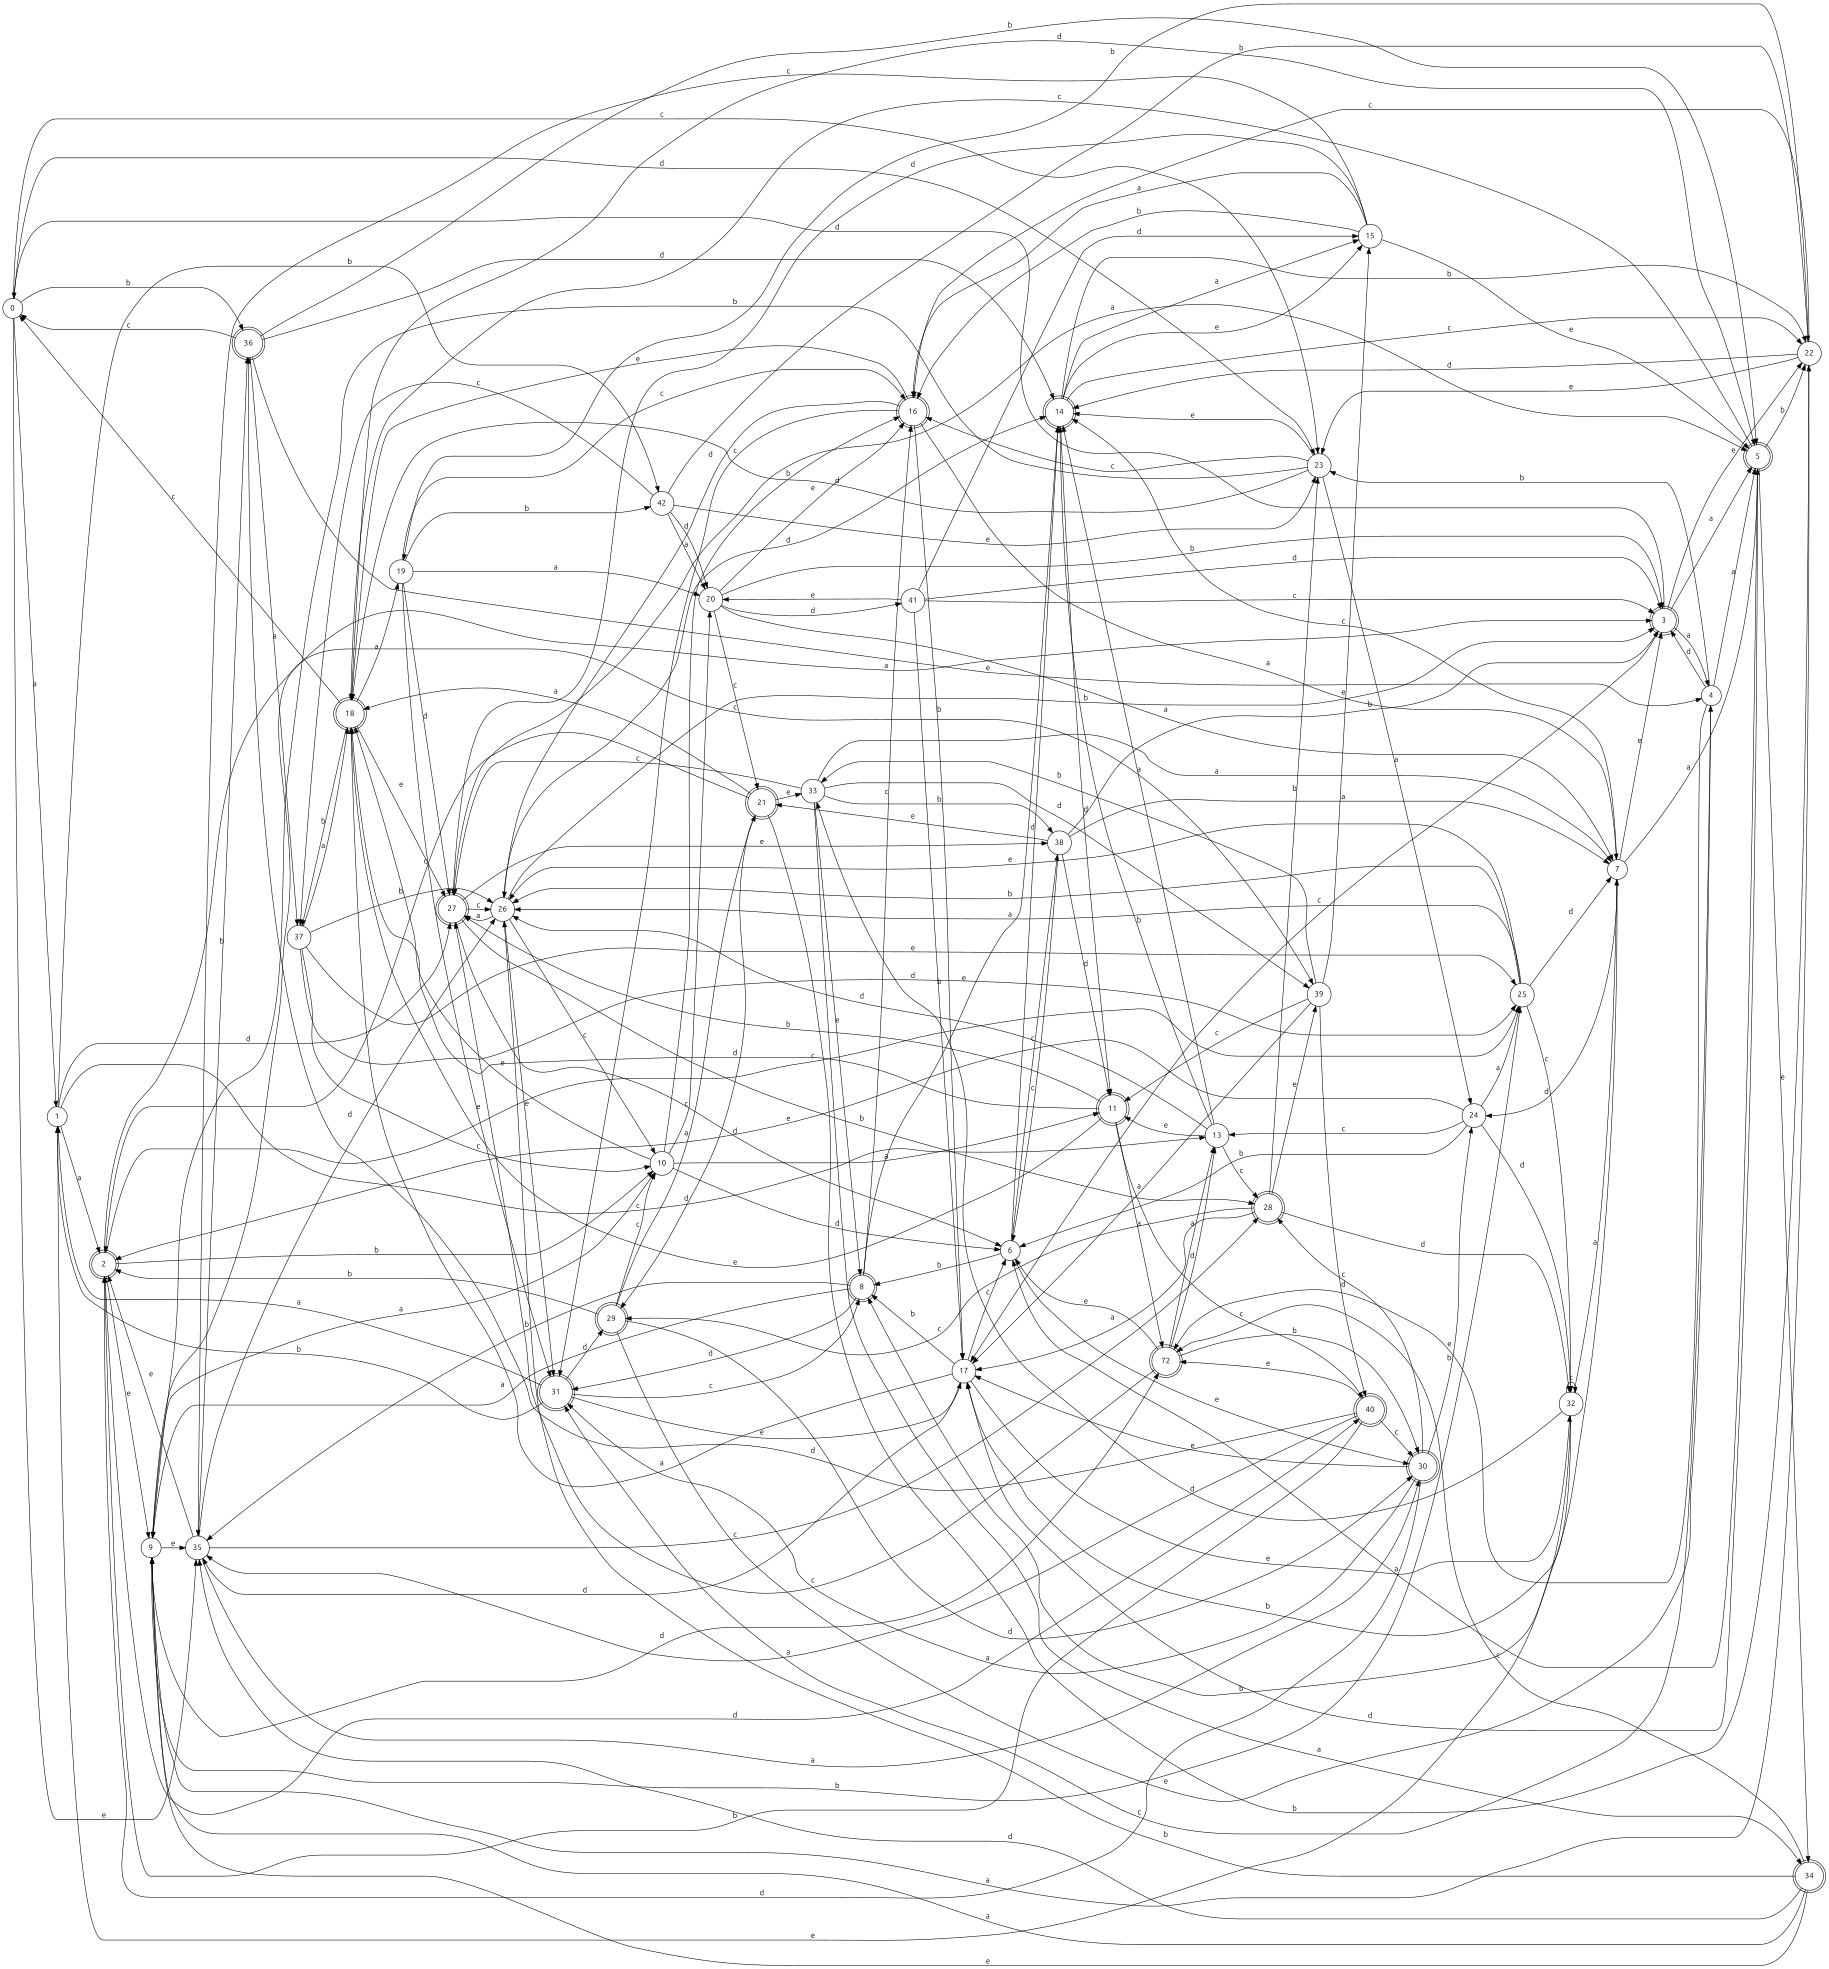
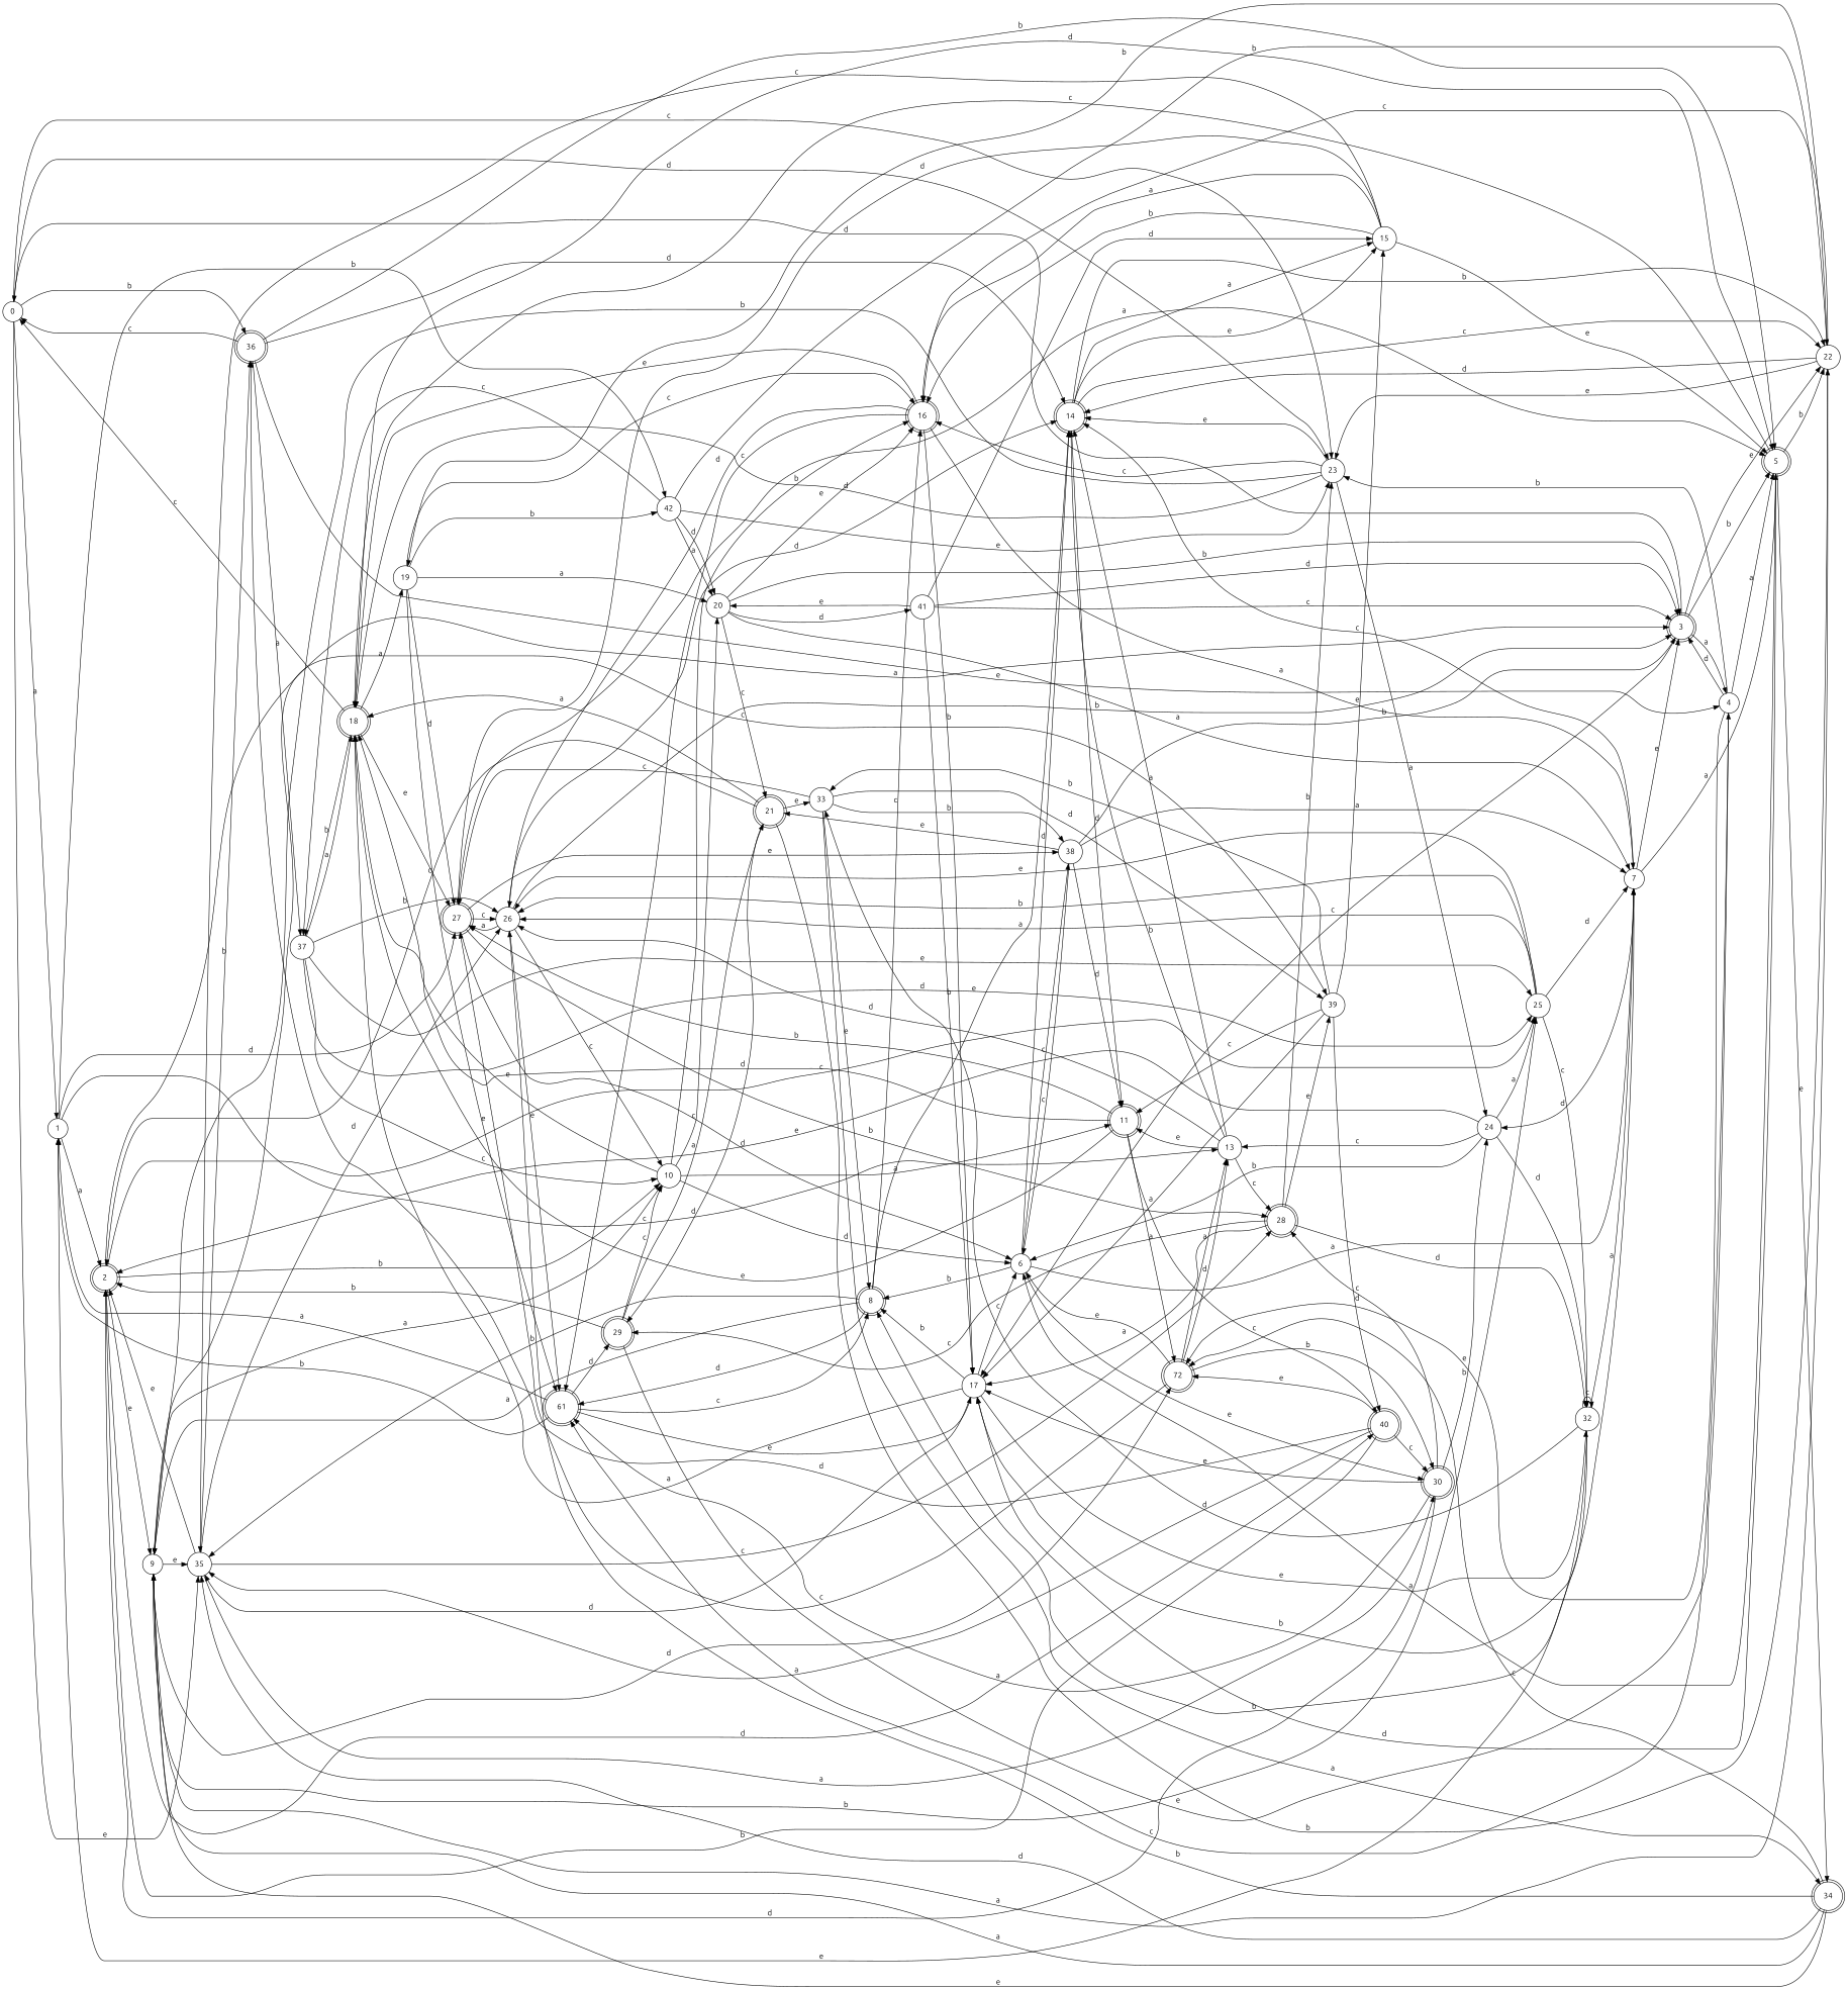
  digraph {
    fontname=Ubuntu
    rankdir=LR
    node [color=black fillcolor=white fontname=Ubuntu shape=circle style=filled]
    edge [fontname=Ubuntu]
    n1 [label=0]
    n2 [label=1]
    n3 [label=23]
    n4 [label=35]
    n5 [label=36 shape=doublecircle style="rounded,filled"]
    n6 [label=2 shape=doublecircle style="rounded,filled"]
    n7 [label=13]
    n8 [label=27 shape=doublecircle style="rounded,filled"]
    n9 [label=42]
    n10 [label=9]
    n11 [label=18 shape=doublecircle style="rounded,filled"]
    n12 [label=14 shape=doublecircle style="rounded,filled"]
    n13 [label=24]
    n14 [label=16 shape=doublecircle style="rounded,filled"]
    n15 [label=30 shape=doublecircle style="rounded,filled"]
    n16 [label=26]
    n17 [label=28 shape=doublecircle style="rounded,filled"]
    n18 [label=4]
    n19 [label=5 shape=doublecircle style="rounded,filled"]
    n20 [label=37]
    n21 [label=25]
    n22 [label=3 shape=doublecircle style="rounded,filled"]
    n23 [label=10]
    n24 [label=40 shape=doublecircle style="rounded,filled"]
    n25 [label=11 shape=doublecircle style="rounded,filled"]
    n26 [label=7]
    n27 [label=32]
    n28 [label=6]
    n29 [label=38]
    n30 [label=22]
    n31 [label=20]
    n32 [label=17]
    n33 [label=72 shape=doublecircle style="rounded,filled"]
    n34 [label=39]
-   n35 [label=31 shape=doublecircle style="rounded,filled"]
+   n35 [label=61 shape=doublecircle style="rounded,filled"]
    n36 [label=34 shape=doublecircle style="rounded,filled"]
    n37 [label=8 shape=doublecircle style="rounded,filled"]
    n38 [label=19]
    n39 [label=29 shape=doublecircle style="rounded,filled"]
    n40 [label=15]
    n41 [label=21 shape=doublecircle style="rounded,filled"]
    n42 [label=33]
    n43 [label=41]
    n1 -> n2 [label=a]
    n1 -> n3 [label=c]
    n1 -> n3 [label=d]
    n1 -> n4 [label=e]
    n1 -> n5 [label=b]
    n2 -> n6 [label=a]
    n2 -> n7 [label=c]
    n2 -> n8 [label=d]
    n2 -> n9 [label=b]
    n3 -> n10 [label=b]
    n3 -> n11 [label=d]
    n3 -> n12 [label=e]
    n3 -> n13 [label=a]
    n3 -> n14 [label=c]
    n4 -> n5 [label=b]
    n4 -> n6 [label=e]
    n4 -> n15 [label=a]
    n4 -> n16 [label=d]
    n4 -> n17 [label=c]
    n5 -> n1 [label=c]
    n5 -> n12 [label=d]
    n5 -> n18 [label=e]
    n5 -> n19 [label=b]
    n5 -> n20 [label=a]
    n6 -> n10 [label=e]
    n6 -> n21 [label=c]
    n6 -> n22 [label=a]
    n6 -> n23 [label=b]
    n6 -> n24 [label=d]
    n7 -> n12 [label=a]
    n7 -> n12 [label=b]
    n7 -> n16 [label=d]
    n7 -> n17 [label=c]
    n7 -> n25 [label=e]
    n8 -> n16 [label=c]
    n8 -> n17 [label=b]
    n8 -> n19 [label=a]
    n8 -> n28 [label=d]
    n8 -> n29 [label=e]
    n9 -> n3 [label=e]
    n9 -> n20 [label=c]
    n9 -> n30 [label=b]
    n9 -> n31 [label=a]
    n9 -> n31 [label=d]
    n10 -> n4 [label=e]
    n10 -> n21 [label=b]
    n10 -> n23 [label=a]
    n10 -> n33 [label=d]
    n10 -> n34 [label=c]
    n11 -> n1 [label=c]
    n11 -> n8 [label=e]
    n11 -> n19 [label=d]
    n11 -> n20 [label=b]
    n11 -> n38 [label=a]
    n12 -> n25 [label=d]
    n12 -> n30 [label=b]
    n12 -> n30 [label=c]
    n12 -> n40 [label=a]
    n12 -> n40 [label=e]
    n13 -> n6 [label=e]
    n13 -> n7 [label=c]
    n13 -> n21 [label=a]
    n13 -> n27 [label=d]
    n13 -> n28 [label=b]
    n14 -> n11 [label=e]
    n14 -> n16 [label=d]
    n14 -> n26 [label=a]
    n14 -> n32 [label=b]
    n14 -> n35 [label=c]
    n15 -> n6 [label=d]
    n15 -> n13 [label=b]
    n15 -> n17 [label=c]
    n15 -> n32 [label=e]
    n15 -> n35 [label=a]
    n16 -> n8 [label=a]
    n16 -> n12 [label=d]
    n16 -> n22 [label=b]
    n16 -> n23 [label=c]
    n16 -> n35 [label=e]
    n17 -> n3 [label=b]
    n17 -> n27 [label=d]
    n17 -> n32 [label=a]
    n17 -> n34 [label=e]
    n17 -> n39 [label=c]
    n18 -> n3 [label=b]
    n18 -> n19 [label=a]
    n18 -> n22 [label=d]
    n18 -> n33 [label=e]
    n18 -> n35 [label=c]
    n19 -> n11 [label=c]
    n19 -> n28 [label=a]
    n19 -> n30 [label=b]
    n19 -> n32 [label=d]
    n19 -> n36 [label=e]
    n20 -> n11 [label=a]
    n20 -> n16 [label=b]
    n20 -> n21 [label=d]
    n20 -> n21 [label=e]
    n20 -> n23 [label=c]
    n21 -> n16 [label=a]
    n21 -> n16 [label=b]
    n21 -> n16 [label=e]
    n21 -> n26 [label=d]
    n21 -> n27 [label=c]
    n22 -> n1 [label=d]
    n22 -> n18 [label=a]
-   n22 -> n19 [label=a]
+   n22 -> n19 [label=b]
    n22 -> n30 [label=e]
    n22 -> n32 [label=c]
    n23 -> n11 [label=e]
    n23 -> n14 [label=b]
    n23 -> n25 [label=a]
    n23 -> n28 [label=d]
    n23 -> n31 [label=c]
    n24 -> n4 [label=a]
    n24 -> n5 [label=d]
    n24 -> n6 [label=b]
    n24 -> n15 [label=c]
    n24 -> n33 [label=e]
    n25 -> n8 [label=b]
    n25 -> n11 [label=d]
    n25 -> n11 [label=e]
    n25 -> n24 [label=c]
    n25 -> n33 [label=a]
    n26 -> n12 [label=c]
    n26 -> n13 [label=d]
    n26 -> n19 [label=a]
    n26 -> n22 [label=e]
    n26 -> n37 [label=b]
    n27 -> n2 [label=e]
    n27 -> n26 [label=a]
    n27 -> n27 [label=c]
    n27 -> n32 [label=b]
    n27 -> n42 [label=d]
    n28 -> n12 [label=d]
    n28 -> n15 [label=e]
-   n42 -> n26 [label=a]
+   n28 -> n26 [label=a]
    n28 -> n29 [label=c]
    n28 -> n37 [label=b]
    n29 -> n22 [label=b]
    n29 -> n25 [label=d]
    n29 -> n26 [label=a]
    n29 -> n28 [label=c]
    n29 -> n41 [label=e]
    n30 -> n3 [label=e]
    n30 -> n10 [label=a]
    n30 -> n12 [label=d]
    n30 -> n14 [label=c]
    n30 -> n38 [label=b]
    n31 -> n14 [label=e]
    n31 -> n22 [label=b]
    n31 -> n26 [label=a]
    n31 -> n41 [label=c]
    n31 -> n43 [label=d]
    n32 -> n4 [label=d]
    n32 -> n11 [label=a]
    n32 -> n27 [label=e]
    n32 -> n28 [label=c]
    n32 -> n37 [label=b]
    n33 -> n7 [label=a]
    n33 -> n7 [label=d]
    n33 -> n8 [label=c]
    n33 -> n15 [label=b]
    n33 -> n28 [label=e]
    n34 -> n24 [label=d]
    n34 -> n25 [label=c]
    n34 -> n32 [label=a]
    n34 -> n40 [label=e]
    n34 -> n42 [label=b]
    n35 -> n2 [label=a]
    n35 -> n2 [label=b]
    n35 -> n32 [label=e]
    n35 -> n37 [label=c]
    n35 -> n39 [label=d]
    n36 -> n4 [label=d]
    n36 -> n10 [label=a]
    n36 -> n10 [label=e]
    n36 -> n16 [label=b]
    n36 -> n33 [label=c]
    n37 -> n4 [label=b]
    n37 -> n10 [label=a]
    n37 -> n12 [label=e]
    n37 -> n14 [label=c]
    n37 -> n35 [label=d]
    n38 -> n8 [label=d]
    n38 -> n9 [label=b]
    n38 -> n14 [label=c]
    n38 -> n31 [label=a]
    n38 -> n35 [label=e]
    n39 -> n6 [label=b]
-   n39 -> n15 [label=d]
    n39 -> n18 [label=e]
    n39 -> n23 [label=c]
    n39 -> n41 [label=a]
    n40 -> n4 [label=c]
    n40 -> n8 [label=d]
    n40 -> n14 [label=a]
    n40 -> n14 [label=b]
    n40 -> n19 [label=e]
    n41 -> n6 [label=c]
    n41 -> n11 [label=a]
    n41 -> n30 [label=b]
    n41 -> n39 [label=d]
    n41 -> n42 [label=e]
    n42 -> n8 [label=c]
    n42 -> n29 [label=b]
    n42 -> n34 [label=d]
    n42 -> n36 [label=a]
    n42 -> n37 [label=e]
    n43 -> n22 [label=c]
    n43 -> n22 [label=d]
    n43 -> n31 [label=e]
    n43 -> n32 [label=b]
    n43 -> n40 [label=d]
  }
